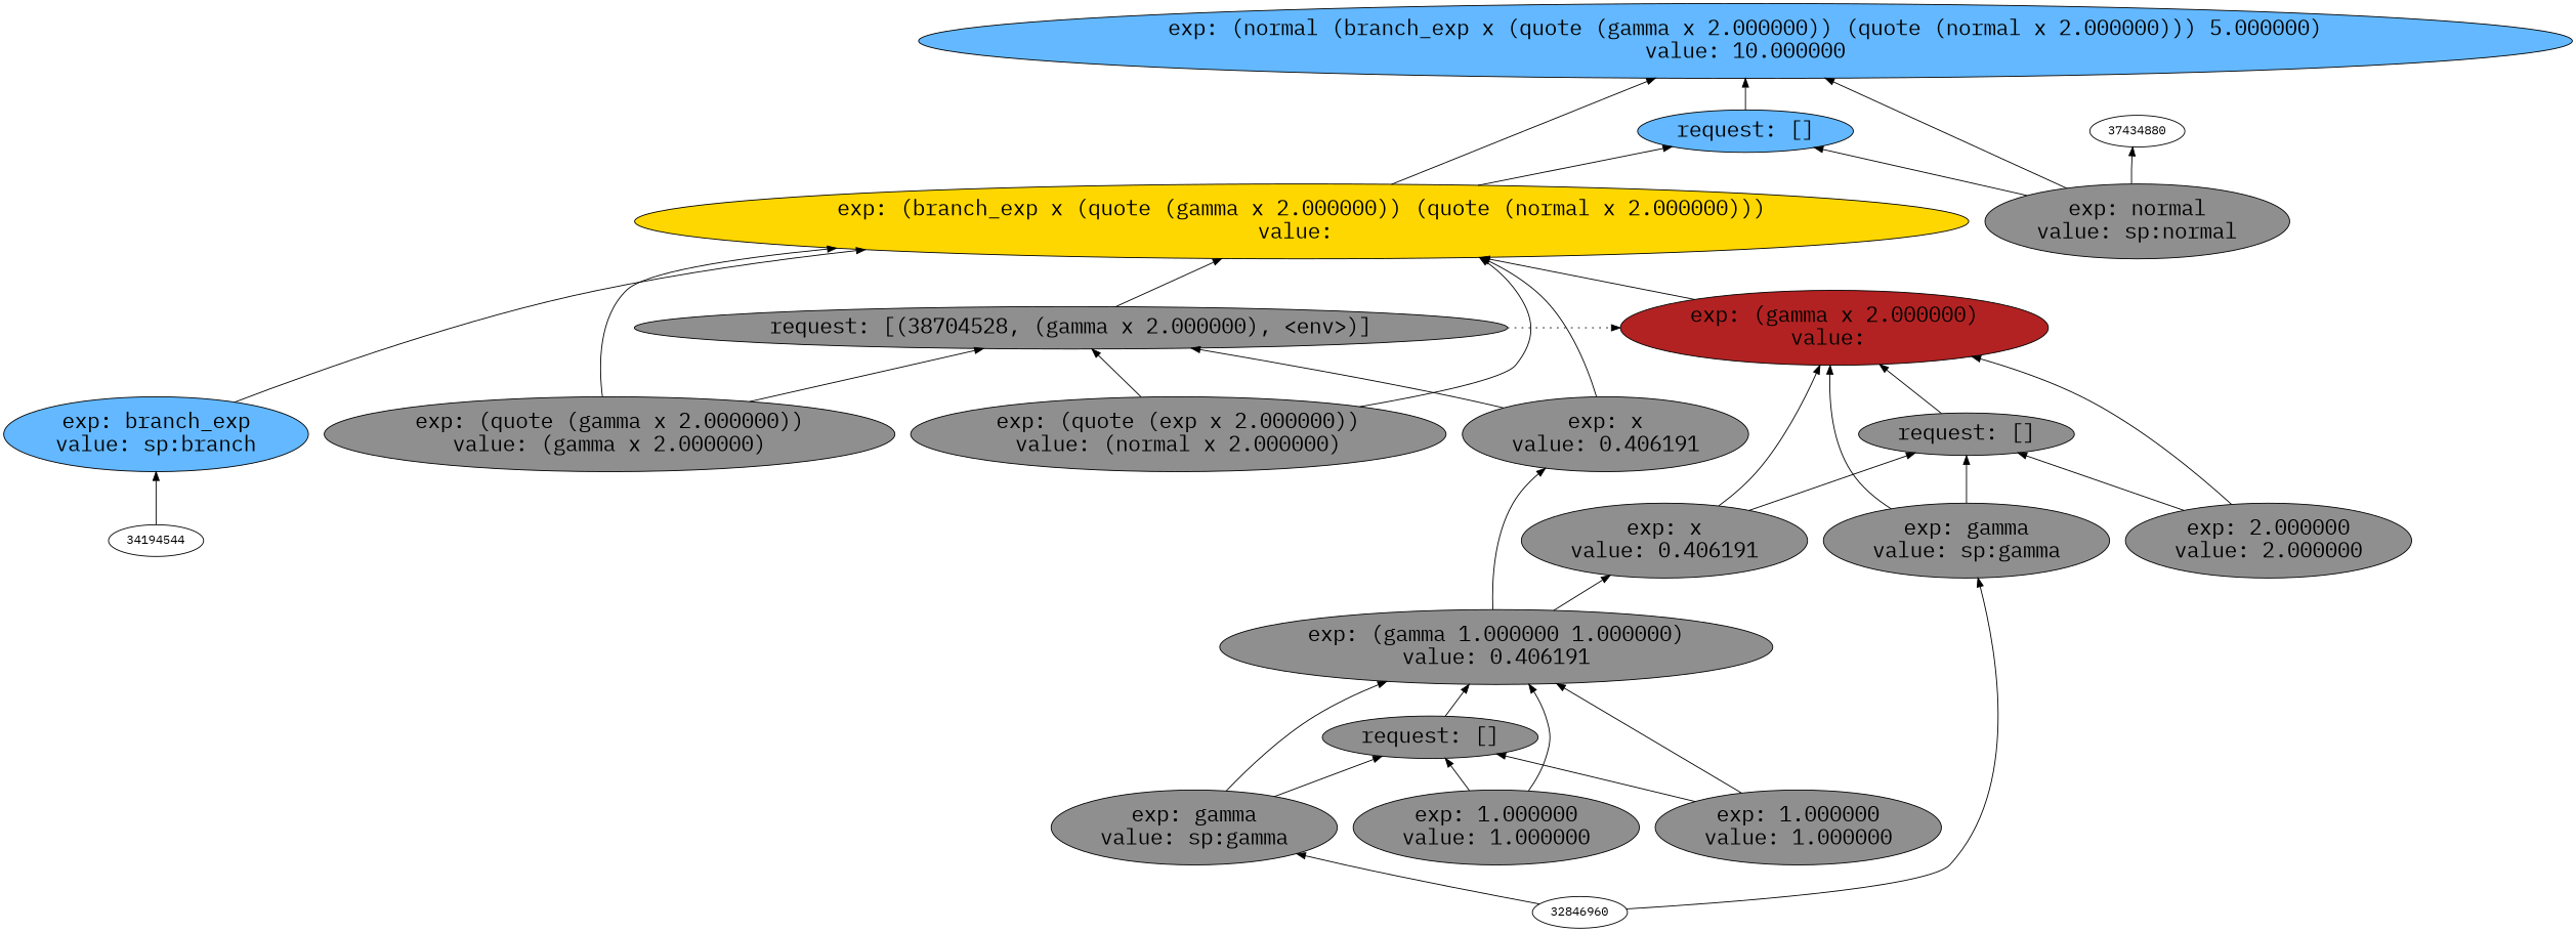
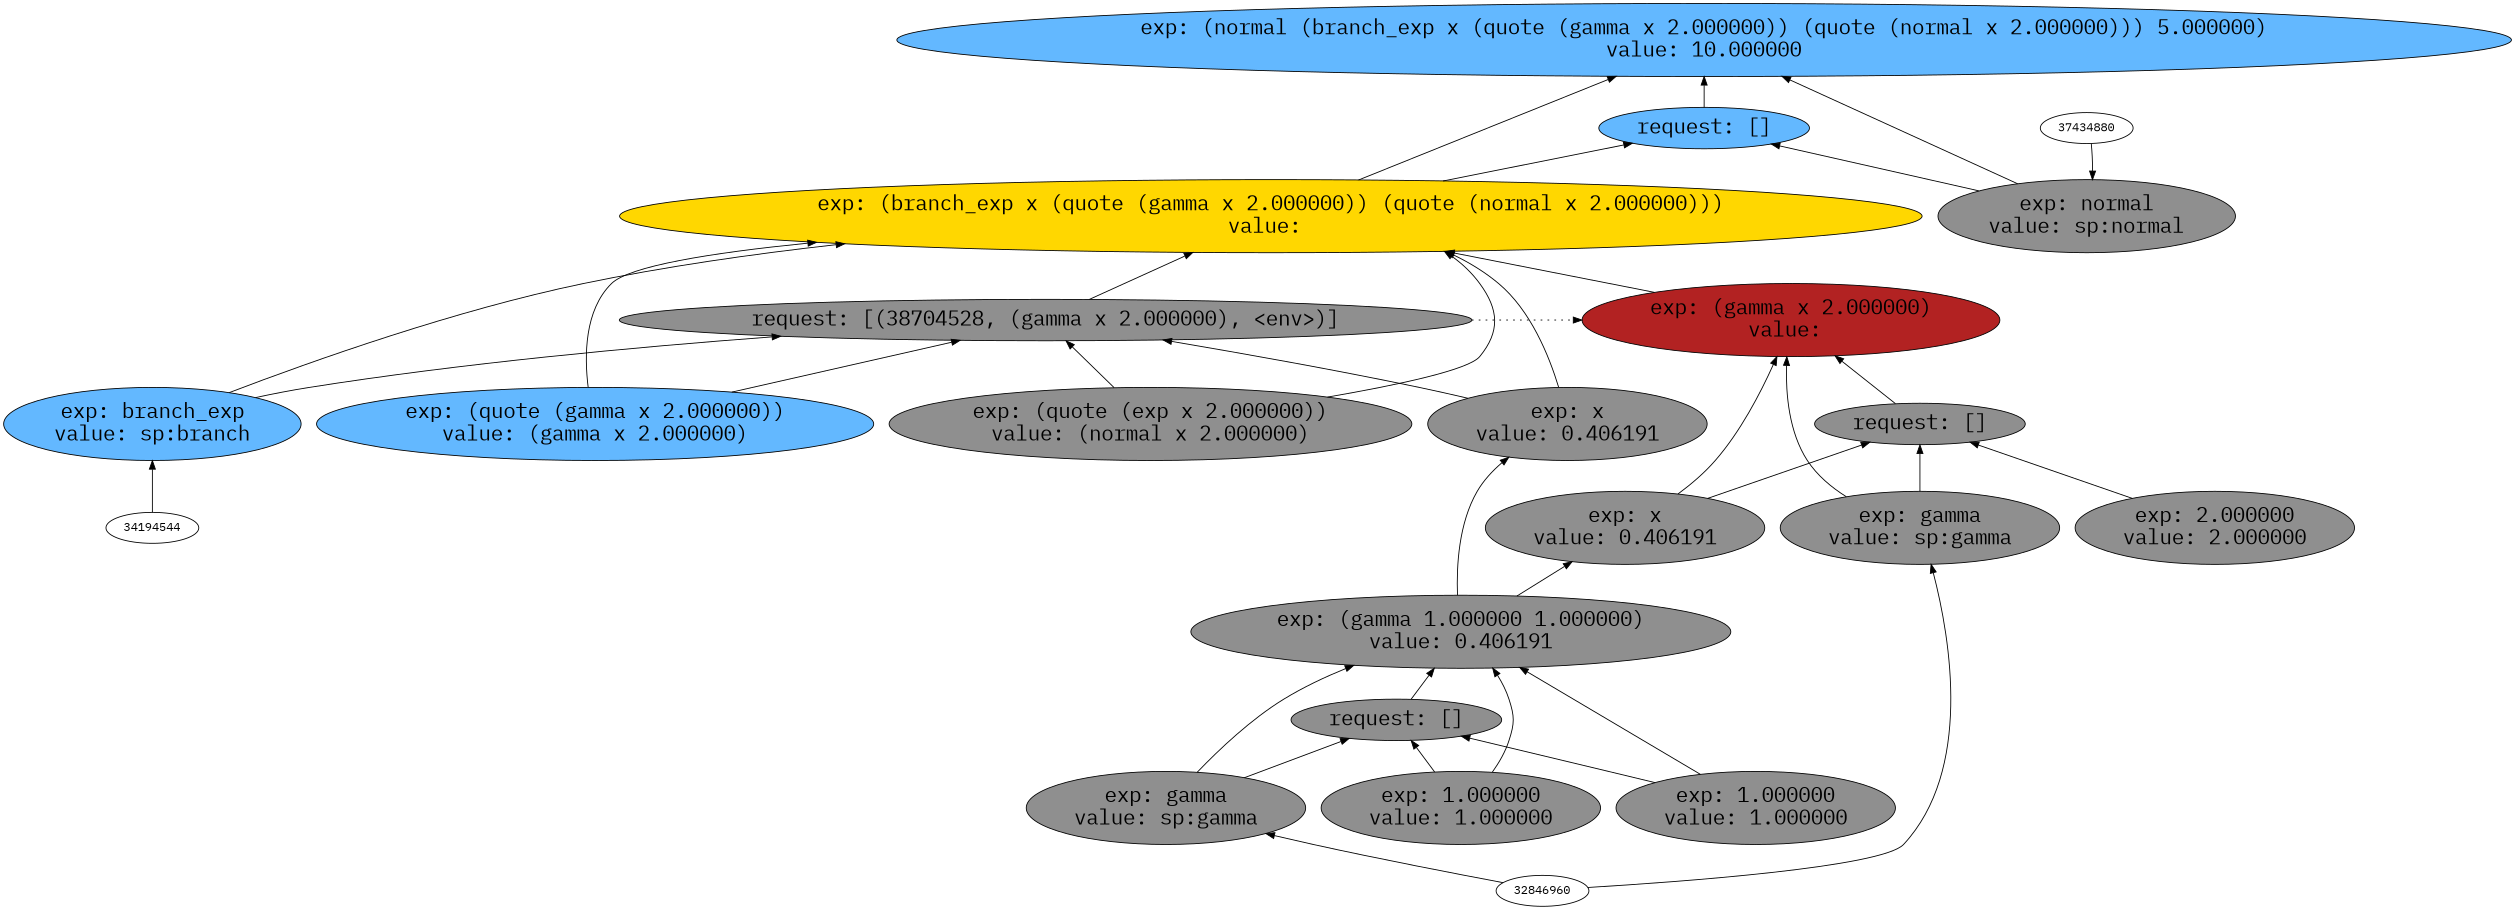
  digraph {
    fontname="IBM Plex Mono"
    fontsize=24
    rankdir=BT
    node [fillcolor=grey56 fontname="IBM Plex Mono" fontsize=24 shape=ellipse style=filled]
    edge [arrowhead=normal color=black constraint=true fontname="IBM Plex Mono" style=solid]
    n1 [label="exp: (gamma 1.000000 1.000000)\nvalue: 0.406191"]
    n2 [label="request: []"]
    n3 [label="exp: gamma\nvalue: sp:gamma"]
    n4 [label="exp: 1.000000\nvalue: 1.000000"]
    n5 [label="exp: 1.000000\nvalue: 1.000000"]
    n6 [fillcolor=steelblue1 label="exp: (normal (branch_exp x (quote (gamma x 2.000000)) (quote (normal x 2.000000))) 5.000000)\nvalue: 10.000000"]
    n7 [fillcolor=steelblue1 label="request: []"]
    n8 [label="exp: normal\nvalue: sp:normal"]
    n9 [fillcolor=gold label="exp: (branch_exp x (quote (gamma x 2.000000)) (quote (normal x 2.000000)))\nvalue: "]
    n10 [label="request: [(38704528, (gamma x 2.000000), <env>)]"]
    n11 [fillcolor=steelblue1 label="exp: branch_exp\nvalue: sp:branch"]
    n12 [label="exp: x\nvalue: 0.406191"]
-   n13 [label="exp: (quote (gamma x 2.000000))\nvalue: (gamma x 2.000000)"]
+   n13 [fillcolor=steelblue1 label="exp: (quote (gamma x 2.000000))\nvalue: (gamma x 2.000000)"]
    n14 [label="exp: (quote (exp x 2.000000))\nvalue: (normal x 2.000000)"]
    n15 [fillcolor=firebrick label="exp: (gamma x 2.000000)\nvalue: "]
    n16 [label="request: []"]
    n17 [label="exp: gamma\nvalue: sp:gamma"]
    n18 [label="exp: x\nvalue: 0.406191"]
    n19 [label="exp: 2.000000\nvalue: 2.000000"]
    32846960 [fillcolor="" fontsize="" shape="" style=""]
    37434880 [fillcolor="" fontsize="" shape="" style=""]
    n22 [label=34194544 fillcolor="" fontsize="" shape="" style=""]
    subgraph sub_1 {
      label="Venture Families"
      subgraph sub_2 {
        label=1
        n1
        n2
        n3
        n4
        n5
      }
      subgraph sub_3 {
        label=2
        n6
        n7
        n8
        n9
        n10
        n11
        n12
        n13
        n14
      }
    }
    subgraph sub_4 {
      n15
      n16
      n17
      n18
      n19
    }
    n1 -> n12
    n1 -> n18
    n2 -> n1
    n3 -> n1
    n3 -> n2
    n4 -> n1
    n4 -> n2
    n5 -> n1
    n5 -> n2
    n7 -> n6
    n8 -> n6
    n8 -> n7
    n9 -> n6
    n9 -> n7
    n10 -> n9
    n10 -> n15 [constraint=false style=dotted]
    n11 -> n9
+   n11 -> n10
    n12 -> n9
    n12 -> n10
    n13 -> n9
    n13 -> n10
    n14 -> n9
    n14 -> n10
    n15 -> n9
    n16 -> n15
    n17 -> n15
    n17 -> n16
    n18 -> n15
    n18 -> n16
-   n19 -> n15
    n19 -> n16
    32846960 -> n3
    32846960 -> n17
-   n8 -> 37434880
+   37434880 -> n8
    n22 -> n11
  }
